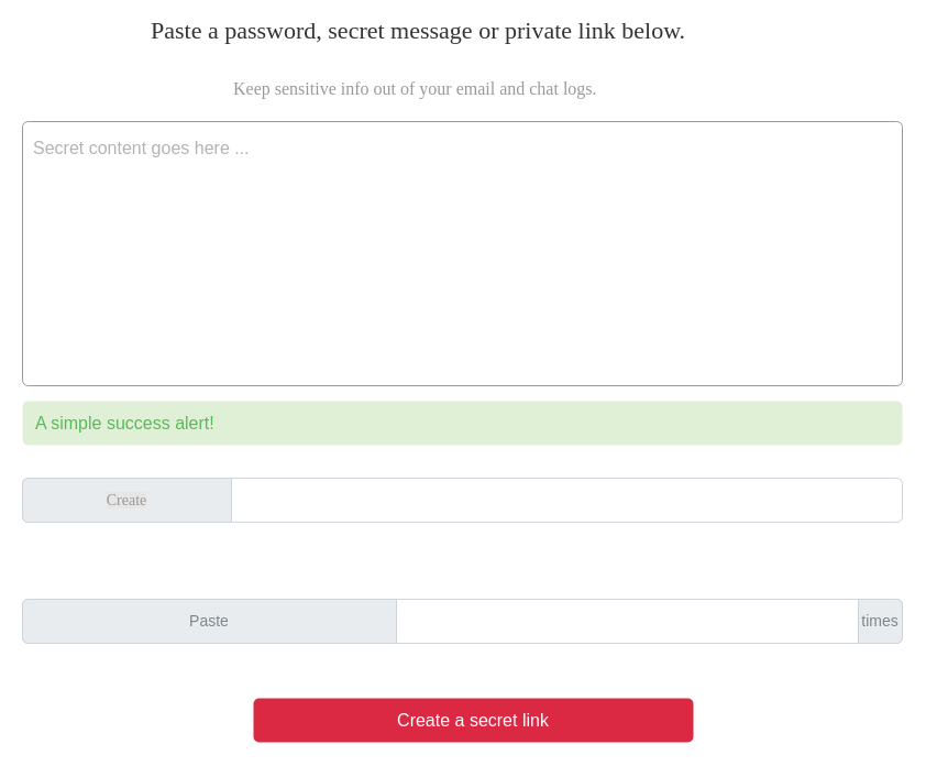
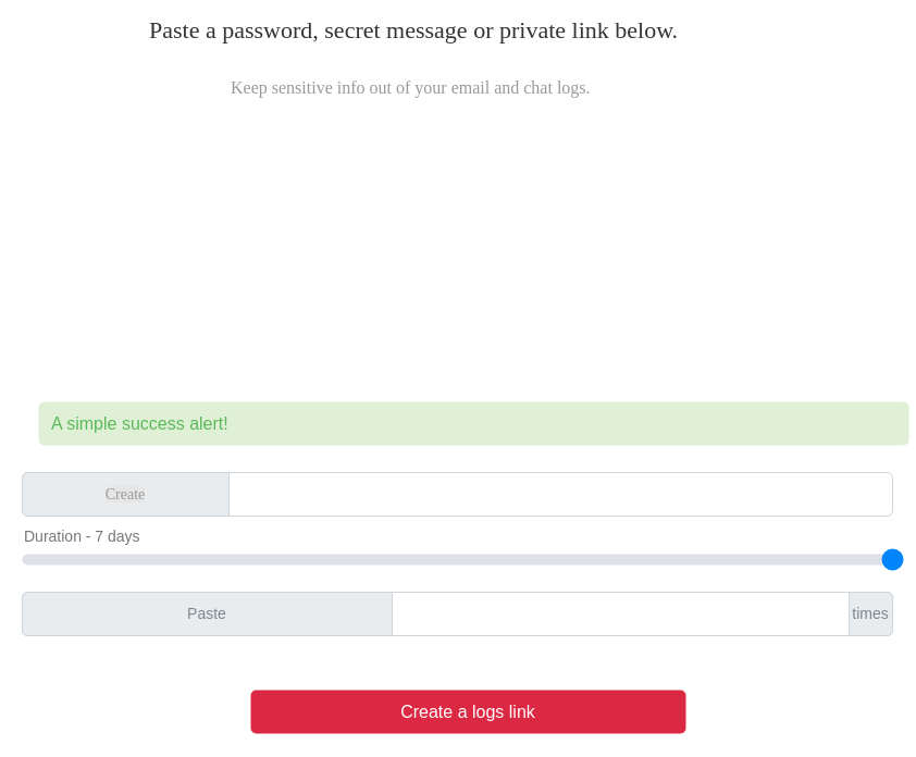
  <mxCell id="0" style=";html=1;" />
  <mxCell id="1" style=";html=1;" parent="0" />
  <mxCell id="2" value="&lt;p class=&quot;lead&quot; style=&quot;margin: 0px 0px 20px ; line-height: 1 ; font-family: &amp;#34;georgia&amp;#34; , serif ; text-align: center ; background-color: rgb(255 , 255 , 255)&quot;&gt;Keep sensitive info out of your email and chat logs.&lt;/p&gt;&lt;form id=&quot;createSecret&quot; method=&quot;post&quot; autocomplete=&quot;off&quot; action=&quot;https://onetimesecret.com/&quot; class=&quot;form-horizontal&quot; style=&quot;margin: 0px 0px 20px ; font-family: &amp;#34;georgia&amp;#34; , serif ; background-color: rgb(255 , 255 , 255)&quot;&gt;&lt;fieldset style=&quot;padding: 0px ; margin: 0px ; border-width: 0px&quot;&gt;&lt;/fieldset&gt;&lt;/form&gt;" style="html=1;shadow=0;dashed=0;shape=mxgraph.bootstrap.rect;strokeColor=none;fillColor=none;fontColor=#999999;align=left;spacingLeft=5;whiteSpace=wrap;rounded=0;fontSize=16;" parent="1" vertex="1"><mxGeometry x="205" y="70" width="430" height="40" as="geometry" /></mxCell>
- <mxCell id="3" value="&lt;font color=&quot;#b3b3b3&quot; style=&quot;font-size: 16px&quot;&gt;Secret content goes here ...&lt;/font&gt;" style="html=1;shadow=0;dashed=0;shape=mxgraph.bootstrap.rrect;rSize=5;fontSize=12;align=left;spacing=10;verticalAlign=top;whiteSpace=wrap;rounded=0;strokeColor=#999999;" parent="1" vertex="1"><mxGeometry x="20" y="110" width="800" height="240" as="geometry" /></mxCell>
  <mxCell id="4" value="&lt;h1 class=&quot;&quot; style=&quot;margin: 0px 0px 6px ; font-family: &amp;#34;georgia&amp;#34; , serif ; font-weight: normal ; line-height: 1 ; color: rgb(51 , 51 , 51) ; font-size: 22px ; text-align: center ; background-color: rgb(255 , 255 , 255)&quot;&gt;Paste a password, secret message or private link below.&lt;/h1&gt;&lt;div&gt;&lt;br&gt;&lt;/div&gt;" style="html=1;shadow=0;dashed=0;shape=mxgraph.bootstrap.rect;strokeColor=none;fillColor=none;fontColor=#999999;align=left;spacingLeft=5;whiteSpace=wrap;rounded=0;strokeWidth=1;fontSize=24;" vertex="1" parent="1"><mxGeometry x="130" y="20" width="600" height="50" as="geometry" /></mxCell>
- <mxCell id="5" value="A simple success alert!" style="html=1;shadow=0;dashed=0;shape=mxgraph.bootstrap.rrect;rSize=5;strokeColor=none;strokeWidth=1;fillColor=#E0F0D6;fontColor=#59B958;whiteSpace=wrap;align=left;verticalAlign=middle;spacingLeft=10;rounded=1;glass=0;sketch=0;fontSize=16;" vertex="1" parent="1"><mxGeometry x="20" y="364" width="800" height="40" as="geometry" /></mxCell>
+ <mxCell id="5" value="A simple success alert!" style="html=1;shadow=0;dashed=0;shape=mxgraph.bootstrap.rrect;rSize=5;strokeColor=none;strokeWidth=1;fillColor=#E0F0D6;fontColor=#59B958;whiteSpace=wrap;align=left;verticalAlign=middle;spacingLeft=10;rounded=1;glass=0;sketch=0;fontSize=16;" vertex="1" parent="1"><mxGeometry x="35" y="369" width="800" height="40" as="geometry" /></mxCell>
  <mxCell id="6" value="" style="html=1;shadow=0;dashed=0;shape=mxgraph.bootstrap.rrect;rSize=5;strokeColor=#CED4DA;html=1;whiteSpace=wrap;fillColor=#FFFFFF;fontColor=#7D868C;align=left;spacing=15;spacingLeft=40;fontSize=14;rounded=1;glass=0;sketch=0;" vertex="1" parent="1"><mxGeometry x="20" y="434" width="800" height="40" as="geometry" /></mxCell>
  <mxCell id="7" value="&lt;span style=&quot;color: rgb(153 , 153 , 153) ; font-family: &amp;#34;georgia&amp;#34; , serif ; text-align: right ; background-color: rgb(230 , 230 , 230)&quot;&gt;Create&lt;/span&gt;" style="html=1;shadow=0;dashed=0;shape=mxgraph.bootstrap.leftButton;strokeColor=inherit;gradientColor=inherit;fontColor=inherit;fillColor=#E9ECEF;rSize=5;perimeter=none;whiteSpace=wrap;resizeHeight=1;fontSize=14;" vertex="1" parent="6"><mxGeometry width="190" height="40" as="geometry" /></mxCell>
  <mxCell id="8" value="" style="html=1;shadow=0;dashed=0;shape=mxgraph.bootstrap.rrect;rSize=5;strokeColor=#CED4DA;html=1;whiteSpace=wrap;fillColor=#FFFFFF;fontColor=#7D868C;align=left;spacing=15;spacingLeft=40;fontSize=14;rounded=1;glass=0;sketch=0;" vertex="1" parent="1"><mxGeometry x="20" y="544" width="800" height="40" as="geometry" /></mxCell>
  <mxCell id="9" value="Paste" style="html=1;shadow=0;dashed=0;shape=mxgraph.bootstrap.leftButton;strokeColor=inherit;gradientColor=inherit;fontColor=inherit;fillColor=#E9ECEF;rSize=5;perimeter=none;whiteSpace=wrap;resizeHeight=1;fontSize=14;" vertex="1" parent="8"><mxGeometry width="340" height="40" as="geometry" /></mxCell>
  <mxCell id="10" value="times" style="html=1;shadow=0;dashed=0;shape=mxgraph.bootstrap.rightButton;strokeColor=inherit;gradientColor=inherit;fontColor=inherit;fillColor=#E9ECEF;rSize=5;perimeter=none;whiteSpace=wrap;resizeHeight=1;fontSize=14;" vertex="1" parent="8"><mxGeometry x="1" width="40" height="40" relative="1" as="geometry"><mxPoint x="-40" as="offset" /></mxGeometry></mxCell>
- <mxCell id="12" value="Create a secret link" style="html=1;shadow=0;dashed=0;shape=mxgraph.bootstrap.rrect;rSize=5;strokeColor=none;strokeWidth=1;fillColor=#DB2843;fontColor=#FFFFFF;whiteSpace=wrap;align=center;verticalAlign=middle;spacingLeft=0;fontStyle=0;fontSize=16;spacing=5;rounded=1;glass=0;sketch=0;" vertex="1" parent="1"><mxGeometry x="230" y="634" width="400" height="40" as="geometry" /></mxCell>
+ <mxCell id="11" value="Duration - 7 days" style="html=1;shadow=0;dashed=0;shape=mxgraph.bootstrap.rangeInput;dx=1;strokeColor=#0085FC;fillColor=#DEE2E6;fontColor=#777777;whiteSpace=wrap;align=left;verticalAlign=bottom;fontStyle=0;fontSize=14;labelPosition=center;verticalLabelPosition=top;rounded=1;glass=0;sketch=0;" vertex="1" parent="1"><mxGeometry x="20" y="504" width="800" height="20" as="geometry" /></mxCell>
+ <mxCell id="12" value="Create a logs link" style="html=1;shadow=0;dashed=0;shape=mxgraph.bootstrap.rrect;rSize=5;strokeColor=none;strokeWidth=1;fillColor=#DB2843;fontColor=#FFFFFF;whiteSpace=wrap;align=center;verticalAlign=middle;spacingLeft=0;fontStyle=0;fontSize=16;spacing=5;rounded=1;glass=0;sketch=0;" vertex="1" parent="1"><mxGeometry x="230" y="634" width="400" height="40" as="geometry" /></mxCell>
